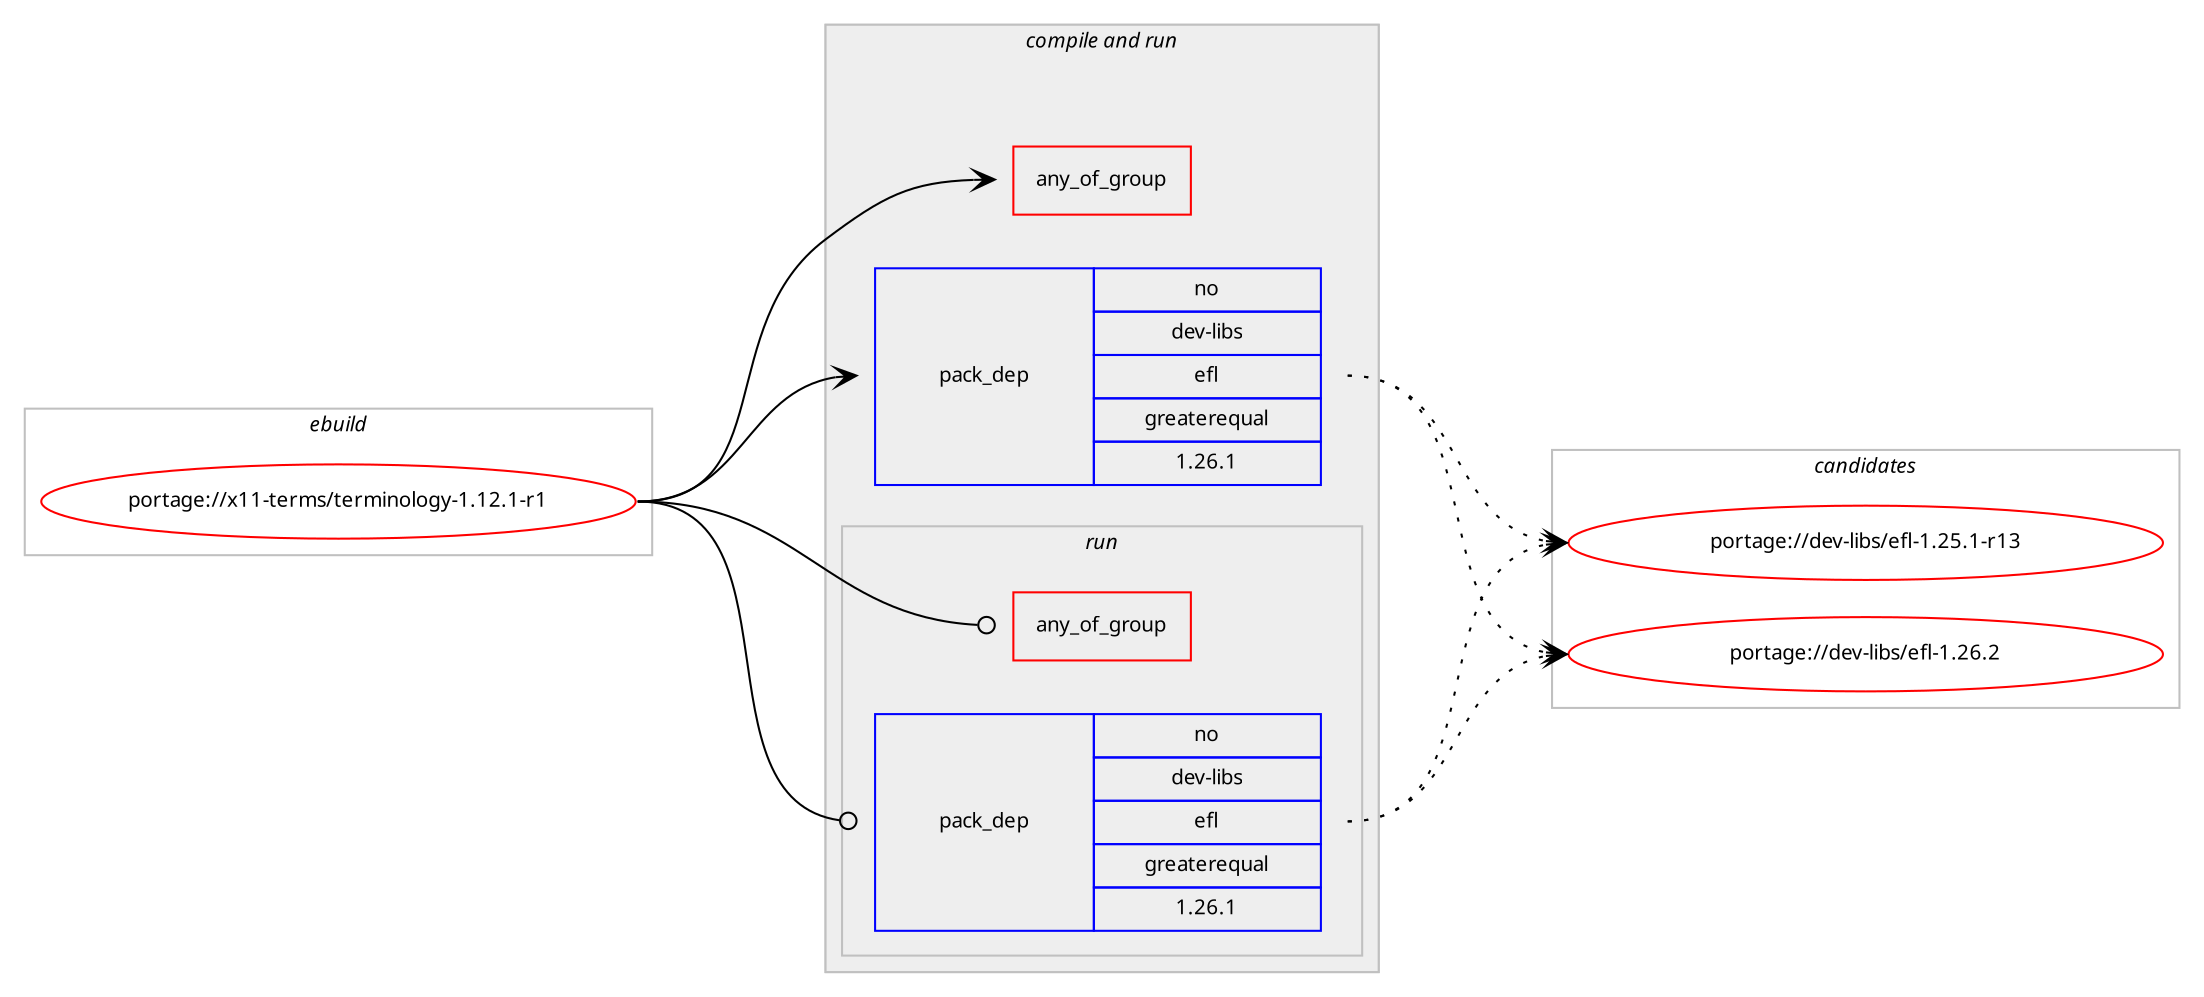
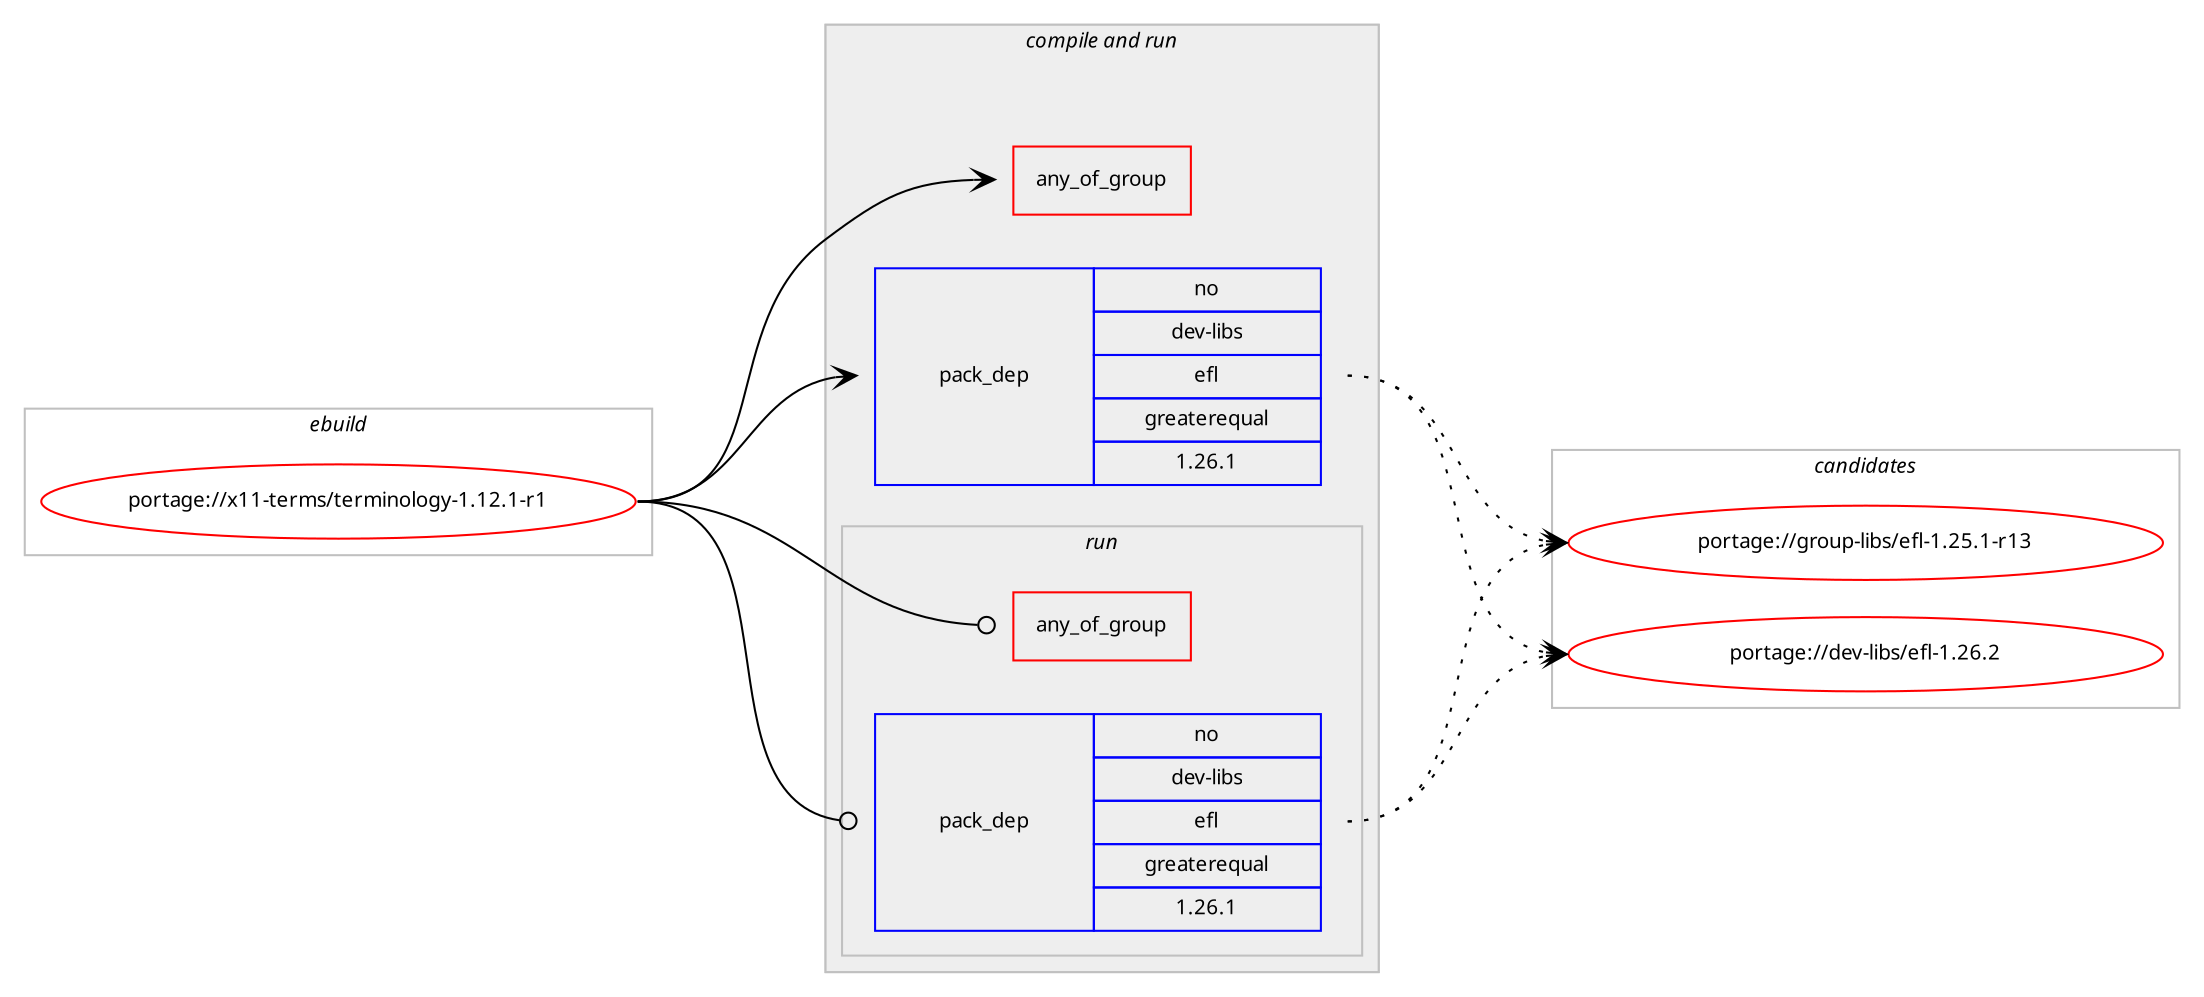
  digraph {
    compound=true
    concentrate=true
    fontname="Noto Sans"
    fontsize=10
    newrank=true
    rankdir=LR
    ranksep=1.5
    node [color=red fontname="Noto Sans" fontsize=10 shape=none]
    edge [arrowhead=vee headport=w style=solid tailport=e weight=20 fontname="Noto Sans"]
    n1 [label="portage://x11-terms/terminology-1.12.1-r1" width=4 shape=""]
    n2 [label=<<TABLE BORDER="0" CELLBORDER="1" CELLSPACING="0" CELLPADDING="4"><TR><TD CELLPADDING="10">any_of_group</TD></TR></TABLE>>]
    n3 [color=blue label=<<TABLE BORDER="0" CELLBORDER="1" CELLSPACING="0" CELLPADDING="4" WIDTH="220"><TR><TD ROWSPAN="6" CELLPADDING="30">pack_dep</TD></TR><TR><TD WIDTH="110">no</TD></TR><TR><TD>dev-libs</TD></TR><TR><TD>efl</TD></TR><TR><TD>greaterequal</TD></TR><TR><TD>1.26.1</TD></TR></TABLE>>]
    n4 [label=<<TABLE BORDER="0" CELLBORDER="1" CELLSPACING="0" CELLPADDING="4"><TR><TD CELLPADDING="10">any_of_group</TD></TR></TABLE>>]
    n5 [color=blue label=<<TABLE BORDER="0" CELLBORDER="1" CELLSPACING="0" CELLPADDING="4" WIDTH="220"><TR><TD ROWSPAN="6" CELLPADDING="30">pack_dep</TD></TR><TR><TD WIDTH="110">no</TD></TR><TR><TD>dev-libs</TD></TR><TR><TD>efl</TD></TR><TR><TD>greaterequal</TD></TR><TR><TD>1.26.1</TD></TR></TABLE>>]
-   n6 [label="portage://dev-libs/efl-1.25.1-r13" width=4 shape=""]
+   n6 [label="portage://group-libs/efl-1.25.1-r13" width=4 shape=""]
    n7 [label="portage://dev-libs/efl-1.26.2" width=4 shape=""]
    subgraph cluster_1 {
      color=gray
      label=<<i>ebuild</i>>
      rank=same
      n1
    }
    subgraph cluster_2 {
      color=gray
      label=<<i>dependencies</i>>
      subgraph cluster_3 {
        color=gray
        fillcolor="#eeeeee"
        label=<<i>compile</i>>
        style=filled
        subgraph sub_4 {
          color=gray
          fillcolor="#eeeeee"
          label=<<i>compile</i>>
          style=filled
          n2
        }
        subgraph sub_5 {
          color=gray
          fillcolor="#eeeeee"
          label=<<i>compile</i>>
          style=filled
          n3
        }
      }
      subgraph cluster_6 {
        color=gray
        fillcolor="#eeeeee"
        label=<<i>compile and run</i>>
        style=filled
      }
      subgraph cluster_7 {
        color=gray
        fillcolor="#eeeeee"
        label=<<i>run</i>>
        style=filled
        subgraph sub_8 {
          color=gray
          fillcolor="#eeeeee"
          label=<<i>run</i>>
          style=filled
          n4
        }
        subgraph sub_9 {
          color=gray
          fillcolor="#eeeeee"
          label=<<i>run</i>>
          style=filled
          n5
        }
      }
    }
    subgraph cluster_10 {
      color=gray
      label=<<i>candidates</i>>
      rank=same
      subgraph sub_11 {
        color=black
        label=<<i>candidates</i>>
        nodesep=1
        rank=same
        n6
        n7
      }
      subgraph sub_12 {
        color=black
        label=<<i>candidates</i>>
        nodesep=1
        rank=same
        n6
        n7
      }
    }
    n1 -> n2
    n1 -> n3
    n1 -> n4 [arrowhead=odot]
    n1 -> n5 [arrowhead=odot]
    n3 -> n6 [style=dotted weight=100]
    n3 -> n7 [style=dotted weight=100]
    n5 -> n6 [style=dotted weight=100]
    n5 -> n7 [style=dotted weight=100]
  }
